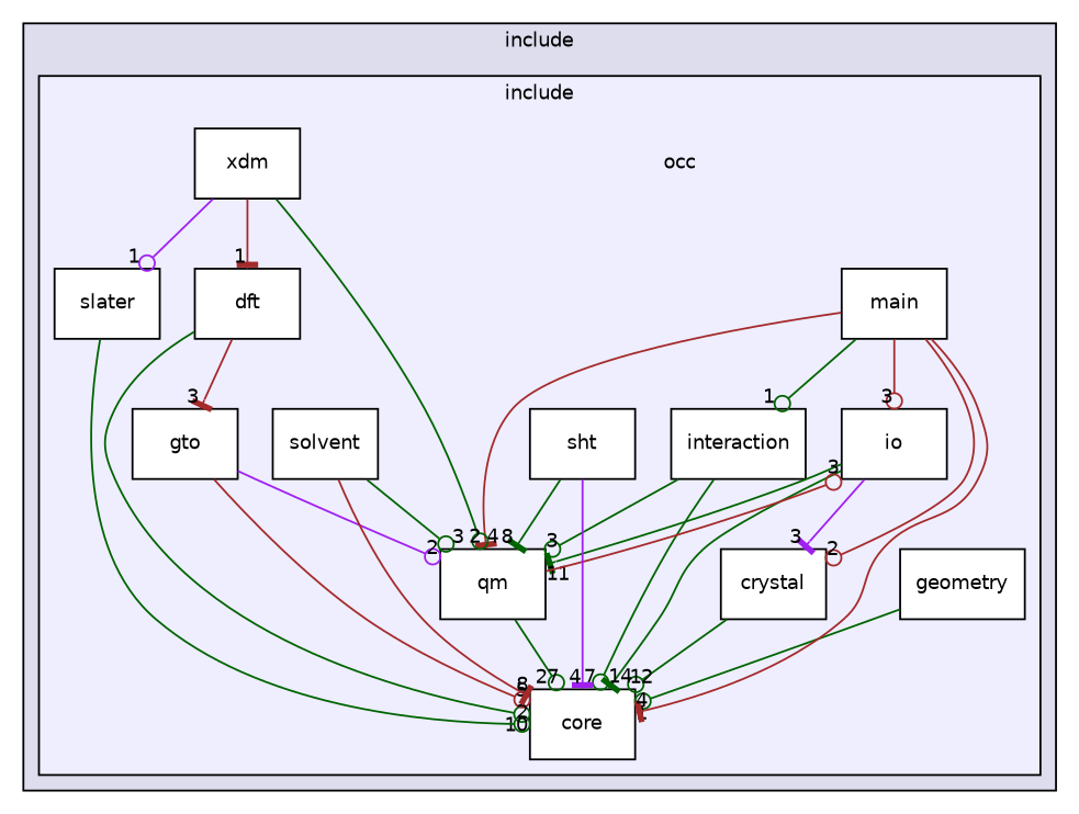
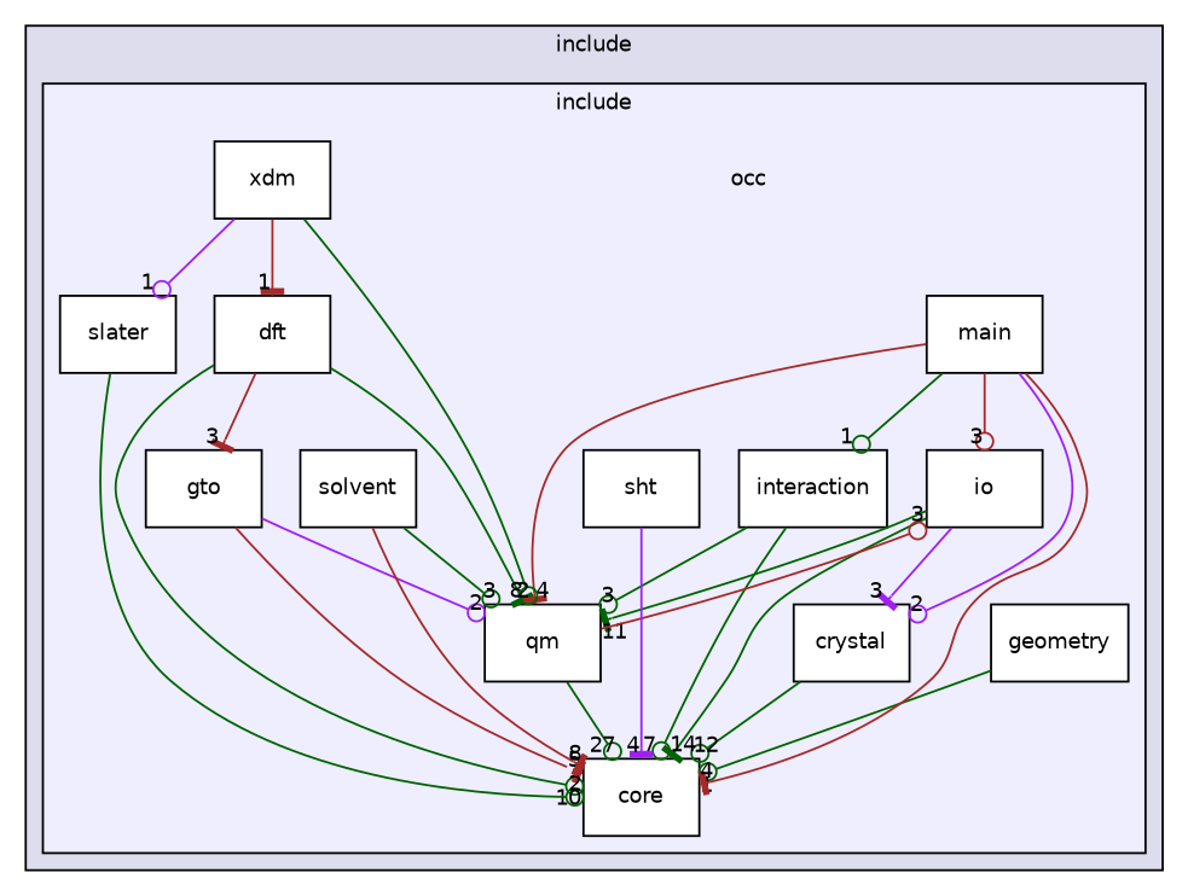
  digraph {
    compound=true
    node [fontname=Helvetica fontsize=10 shape=box fillcolor=white style=filled]
    edge [headlabel=3 labeldistance=1.5 labelfontname=Helvetica labelfontsize=10 color=darkgreen arrowhead=odot]
    n1 [label=occ shape=plaintext fillcolor="" style=""]
    n2 [label=core]
    n3 [label=crystal]
    n4 [label=dft]
    n5 [label=geometry]
    n6 [label=gto]
    n7 [label=interaction]
    n8 [label=io]
    n9 [label=main]
    n10 [label=qm]
    n11 [label=sht]
    n12 [label=slater]
    n13 [label=solvent]
    n14 [label=xdm]
    subgraph cluster_1 {
      bgcolor="#ddddee"
      fontname=Helvetica
      fontsize=10
      label=include
      pencolor=black
      subgraph cluster_2 {
        bgcolor="#eeeeff"
        fontname=Helvetica
        fontsize=10
        pencolor=black
        n1
        n2
        n3
        n4
        n5
        n6
        n7
        n8
        n9
        n10
        n11
        n12
        n13
        n14
      }
    }
    n3 -> n2 [headlabel=12]
    n4 -> n2 [headlabel=10]
    n4 -> n6 [color=brown arrowhead=tee]
-   n11 -> n10 [headlabel=8 arrowhead=tee]
+   n4 -> n10 [headlabel=8 arrowhead=tee]
    n5 -> n2 [headlabel=1]
-   n6 -> n2 [headlabel=5 color=brown]
+   n6 -> n2 [headlabel=5 color=brown arrowhead=tee]
    n6 -> n10 [headlabel=2 color=purple]
    n7 -> n2 [headlabel=7]
    n7 -> n10
    n8 -> n2 [headlabel=14 arrowhead=tee]
    n8 -> n3 [color=purple arrowhead=tee]
    n8 -> n10 [headlabel=11 arrowhead=tee]
    n9 -> n2 [headlabel=4 color=brown arrowhead=tee]
-   n9 -> n3 [headlabel=2 color=brown]
+   n9 -> n3 [headlabel=2 color=purple]
    n9 -> n7 [headlabel=1]
    n9 -> n8 [color=brown]
    n9 -> n10 [headlabel=4 color=brown arrowhead=tee]
    n10 -> n2 [headlabel=27]
    n10 -> n8 [color=brown]
    n11 -> n2 [headlabel=4 color=purple arrowhead=tee]
    n12 -> n2 [headlabel=2]
    n13 -> n2 [headlabel=8 color=brown arrowhead=tee]
    n13 -> n10
    n14 -> n4 [headlabel=1 color=brown arrowhead=tee]
    n14 -> n10 [headlabel=2]
    n14 -> n12 [headlabel=1 color=purple]
  }
